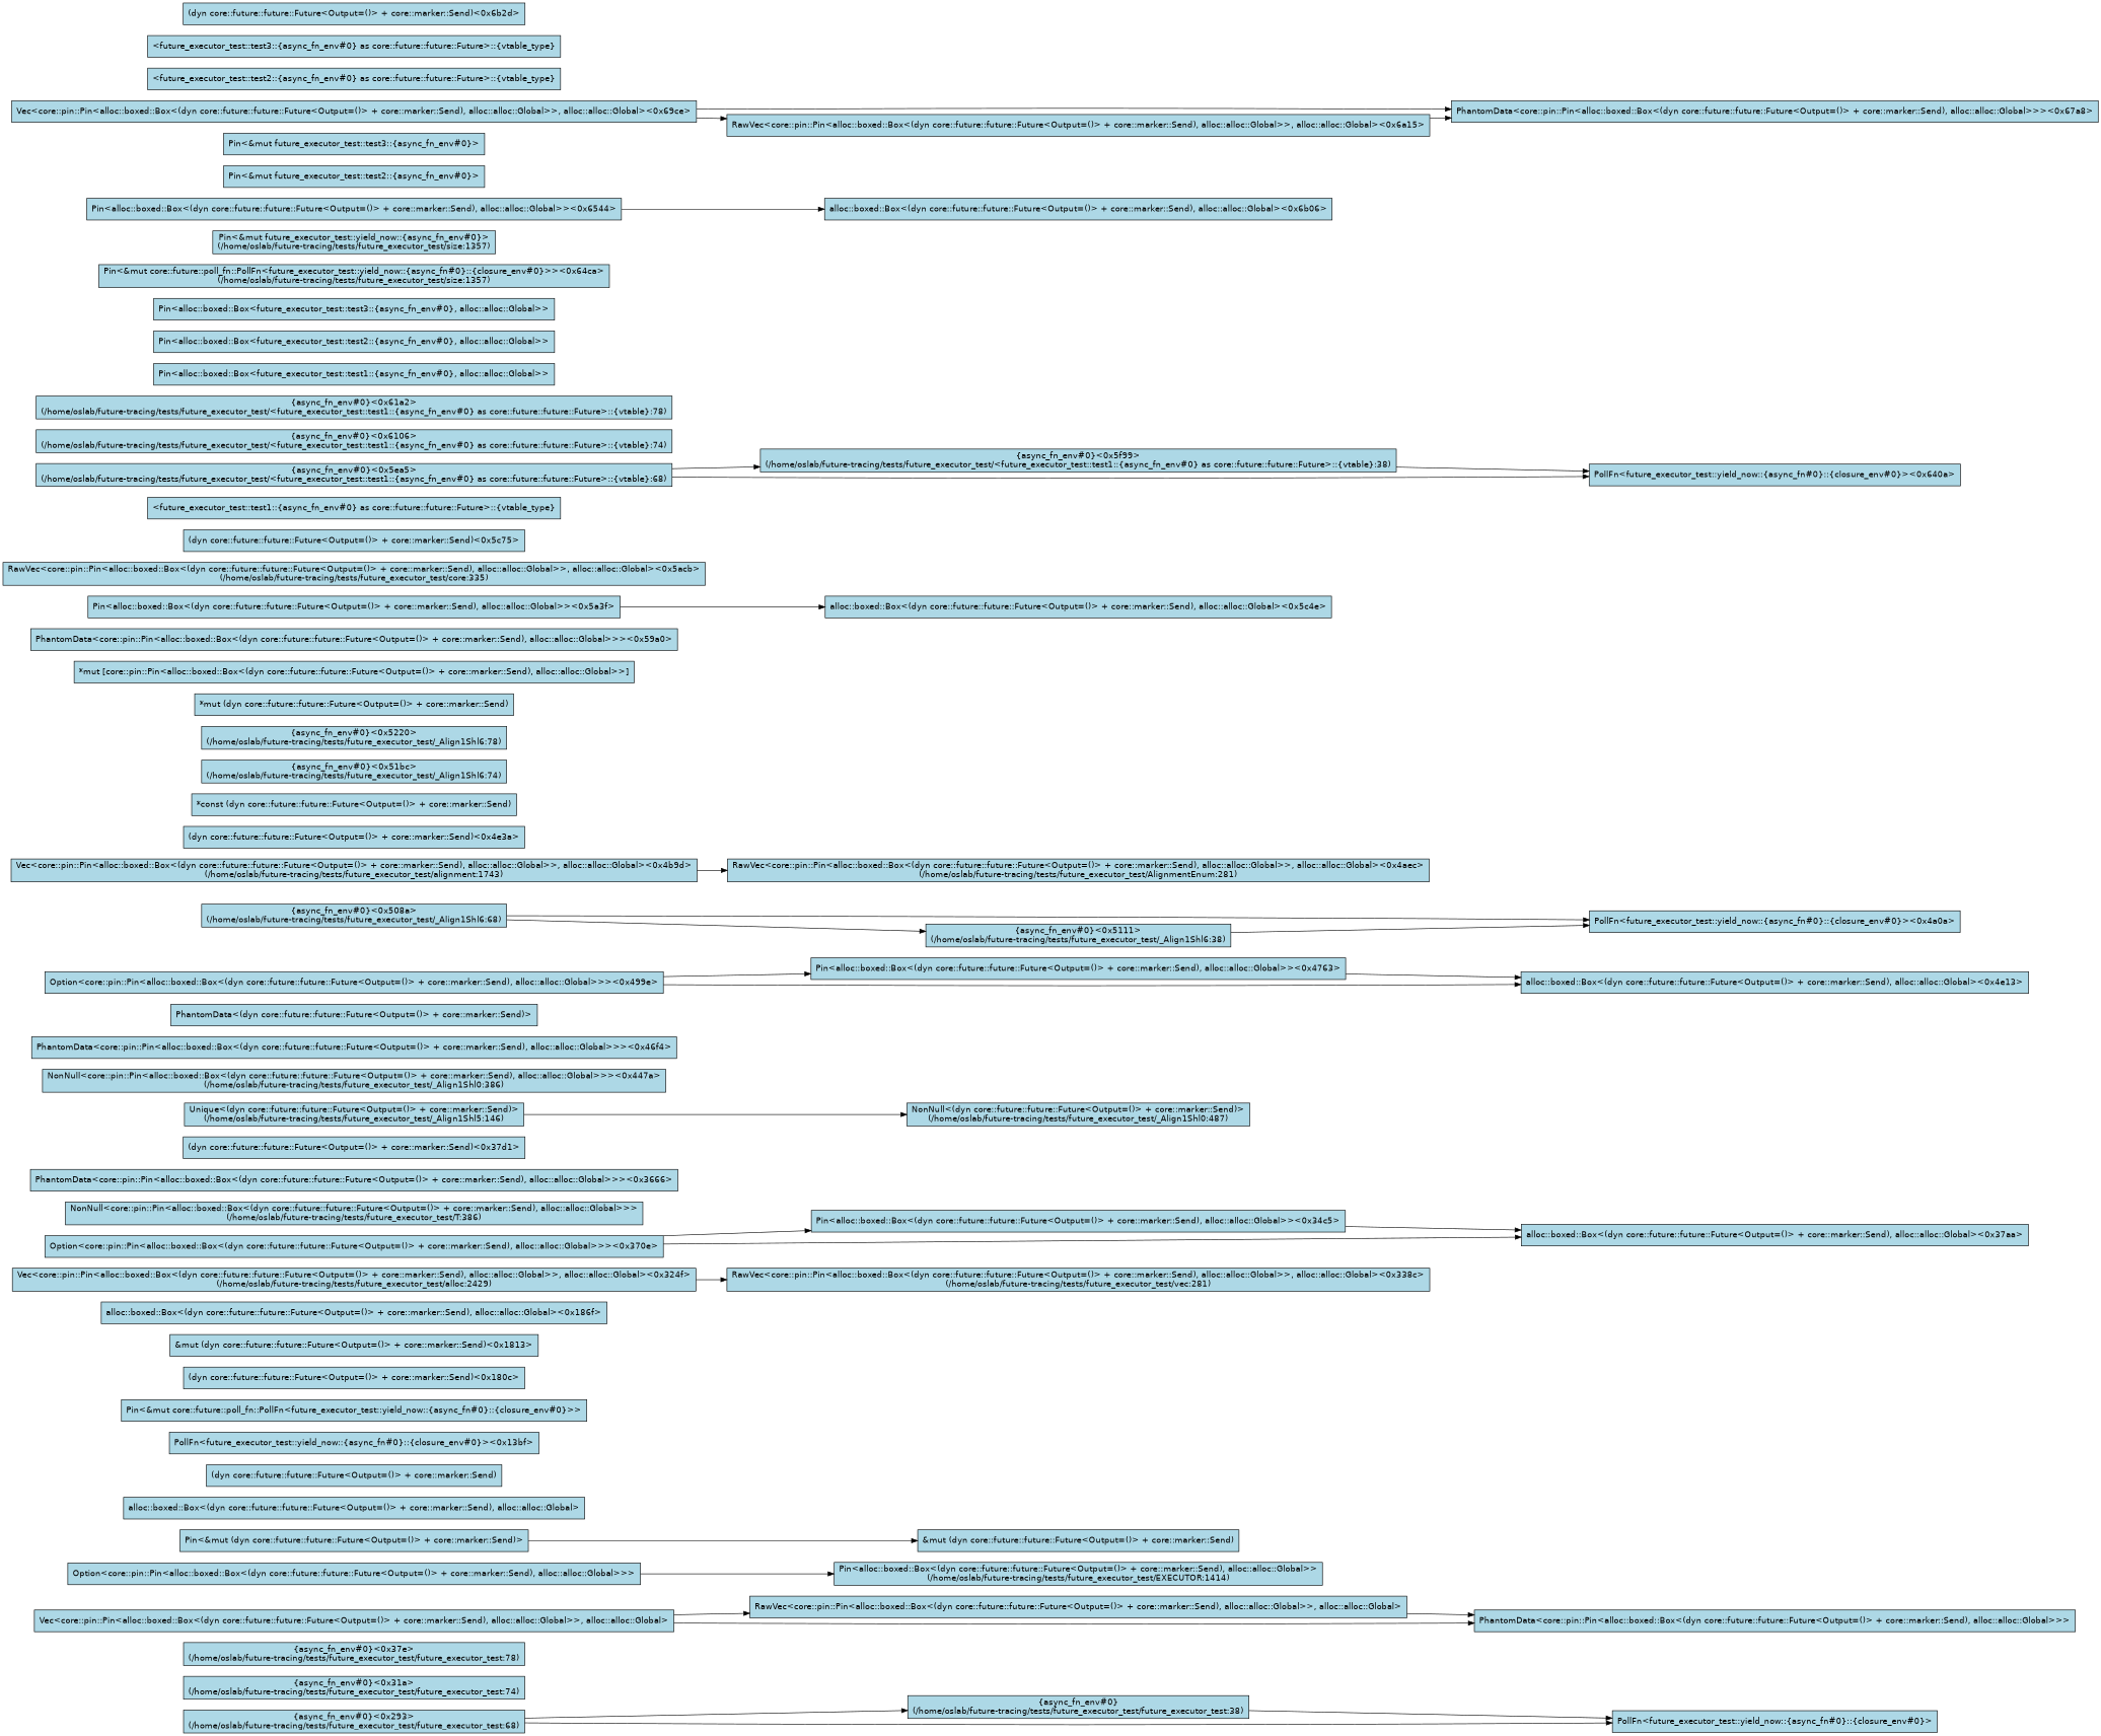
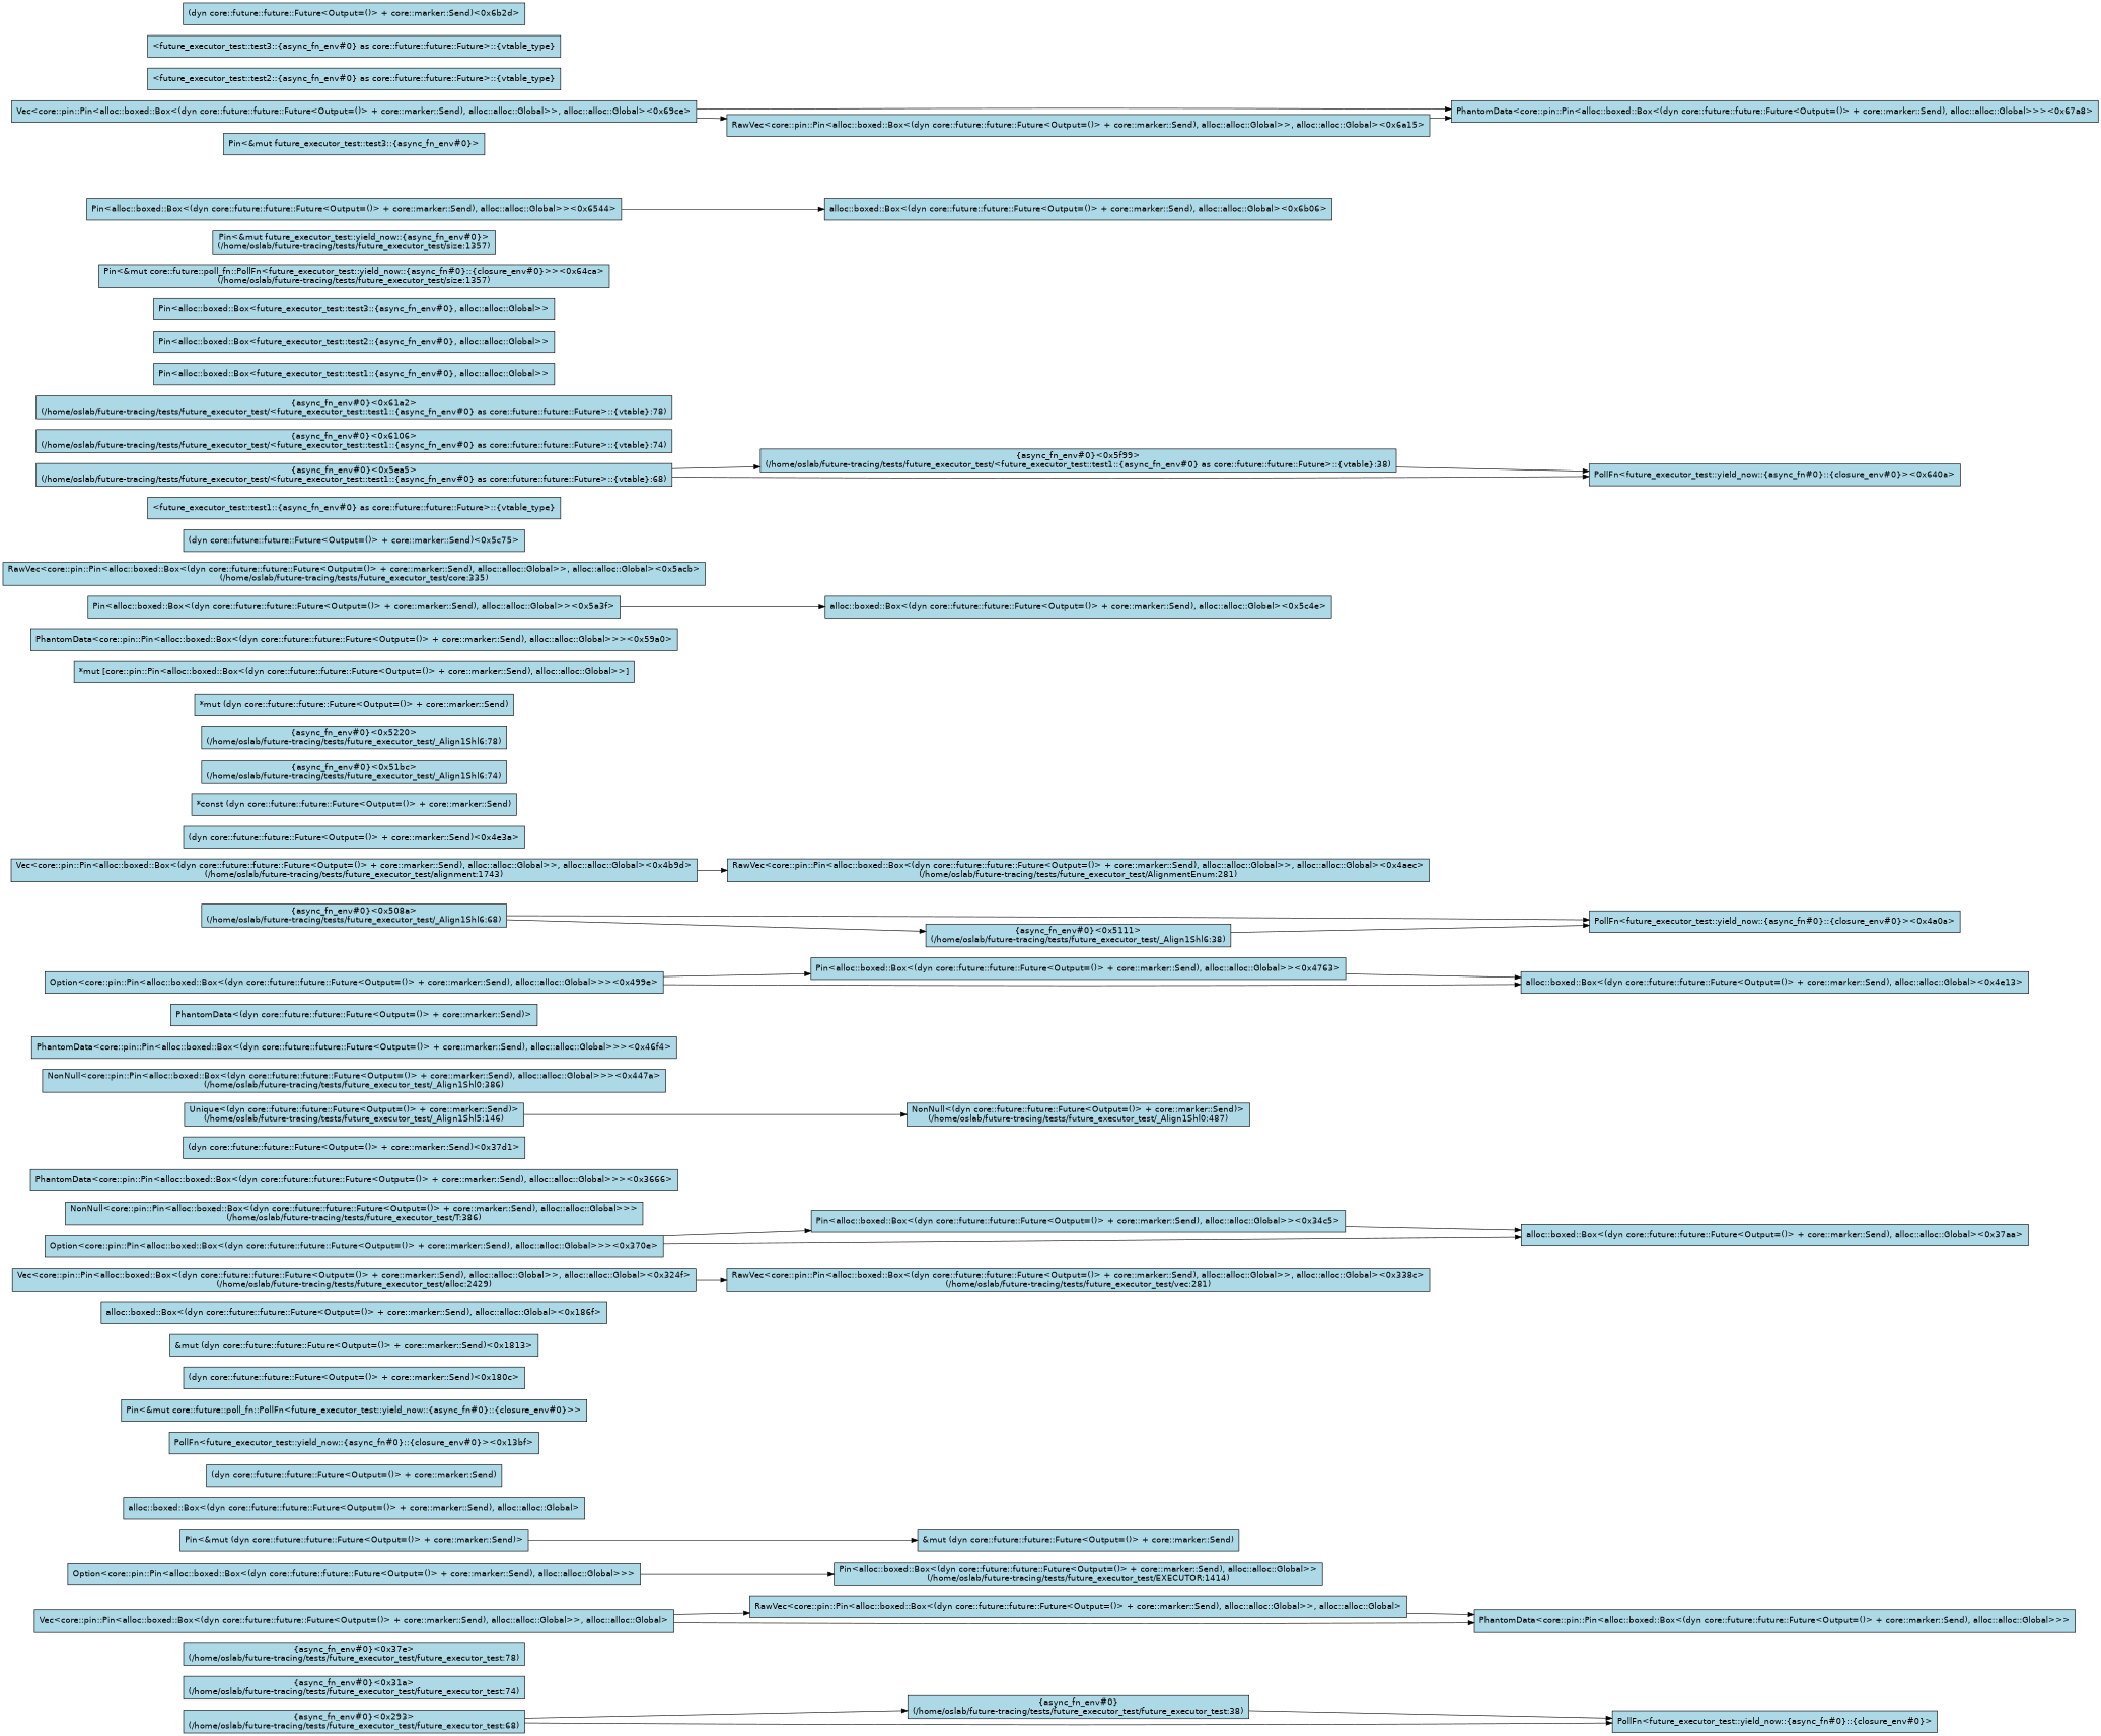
  digraph {
    rankdir=LR
    fontname="DejaVu Sans"
    node [fillcolor=lightblue fontname="DejaVu Sans" shape=box style=filled]
    edge [fontname="DejaVu Sans"]
    n1 [label="{async_fn_env#0}\n(/home/oslab/future-tracing/tests/future_executor_test/future_executor_test:38)"]
    n2 [label="PollFn<future_executor_test::yield_now::{async_fn#0}::{closure_env#0}>"]
    n3 [label="{async_fn_env#0}<0x293>\n(/home/oslab/future-tracing/tests/future_executor_test/future_executor_test:68)"]
    n4 [label="{async_fn_env#0}<0x31a>\n(/home/oslab/future-tracing/tests/future_executor_test/future_executor_test:74)"]
    n5 [label="{async_fn_env#0}<0x37e>\n(/home/oslab/future-tracing/tests/future_executor_test/future_executor_test:78)"]
    n6 [label="Vec<core::pin::Pin<alloc::boxed::Box<(dyn core::future::future::Future<Output=()> + core::marker::Send), alloc::alloc::Global>>, alloc::alloc::Global>"]
    n7 [label="RawVec<core::pin::Pin<alloc::boxed::Box<(dyn core::future::future::Future<Output=()> + core::marker::Send), alloc::alloc::Global>>, alloc::alloc::Global>"]
    n8 [label="PhantomData<core::pin::Pin<alloc::boxed::Box<(dyn core::future::future::Future<Output=()> + core::marker::Send), alloc::alloc::Global>>>"]
    n9 [label="Pin<alloc::boxed::Box<(dyn core::future::future::Future<Output=()> + core::marker::Send), alloc::alloc::Global>>\n(/home/oslab/future-tracing/tests/future_executor_test/EXECUTOR:1414)"]
    n10 [label="Pin<&mut (dyn core::future::future::Future<Output=()> + core::marker::Send)>"]
    n11 [label="&mut (dyn core::future::future::Future<Output=()> + core::marker::Send)"]
    n12 [label="Option<core::pin::Pin<alloc::boxed::Box<(dyn core::future::future::Future<Output=()> + core::marker::Send), alloc::alloc::Global>>>"]
    n13 [label="alloc::boxed::Box<(dyn core::future::future::Future<Output=()> + core::marker::Send), alloc::alloc::Global>"]
    n14 [label="(dyn core::future::future::Future<Output=()> + core::marker::Send)"]
    n15 [label="PollFn<future_executor_test::yield_now::{async_fn#0}::{closure_env#0}><0x13bf>"]
    n16 [label="Pin<&mut core::future::poll_fn::PollFn<future_executor_test::yield_now::{async_fn#0}::{closure_env#0}>>"]
    n17 [label="(dyn core::future::future::Future<Output=()> + core::marker::Send)<0x180c>"]
    n18 [label="&mut (dyn core::future::future::Future<Output=()> + core::marker::Send)<0x1813>"]
    n19 [label="alloc::boxed::Box<(dyn core::future::future::Future<Output=()> + core::marker::Send), alloc::alloc::Global><0x186f>"]
    n20 [label="Vec<core::pin::Pin<alloc::boxed::Box<(dyn core::future::future::Future<Output=()> + core::marker::Send), alloc::alloc::Global>>, alloc::alloc::Global><0x324f>\n(/home/oslab/future-tracing/tests/future_executor_test/alloc:2429)"]
    n21 [label="RawVec<core::pin::Pin<alloc::boxed::Box<(dyn core::future::future::Future<Output=()> + core::marker::Send), alloc::alloc::Global>>, alloc::alloc::Global><0x338c>\n(/home/oslab/future-tracing/tests/future_executor_test/vec:281)"]
    n22 [label="Pin<alloc::boxed::Box<(dyn core::future::future::Future<Output=()> + core::marker::Send), alloc::alloc::Global>><0x34c5>"]
    n23 [label="alloc::boxed::Box<(dyn core::future::future::Future<Output=()> + core::marker::Send), alloc::alloc::Global><0x37aa>"]
    n24 [label="NonNull<core::pin::Pin<alloc::boxed::Box<(dyn core::future::future::Future<Output=()> + core::marker::Send), alloc::alloc::Global>>>\n(/home/oslab/future-tracing/tests/future_executor_test/T:386)"]
    n25 [label="PhantomData<core::pin::Pin<alloc::boxed::Box<(dyn core::future::future::Future<Output=()> + core::marker::Send), alloc::alloc::Global>>><0x3666>"]
    n26 [label="Option<core::pin::Pin<alloc::boxed::Box<(dyn core::future::future::Future<Output=()> + core::marker::Send), alloc::alloc::Global>>><0x370e>"]
    n27 [label="(dyn core::future::future::Future<Output=()> + core::marker::Send)<0x37d1>"]
    n28 [label="Unique<(dyn core::future::future::Future<Output=()> + core::marker::Send)>\n(/home/oslab/future-tracing/tests/future_executor_test/_Align1Shl5:146)"]
    n29 [label="NonNull<(dyn core::future::future::Future<Output=()> + core::marker::Send)>\n(/home/oslab/future-tracing/tests/future_executor_test/_Align1Shl0:487)"]
    n30 [label="NonNull<core::pin::Pin<alloc::boxed::Box<(dyn core::future::future::Future<Output=()> + core::marker::Send), alloc::alloc::Global>>><0x447a>\n(/home/oslab/future-tracing/tests/future_executor_test/_Align1Shl0:386)"]
    n31 [label="PhantomData<core::pin::Pin<alloc::boxed::Box<(dyn core::future::future::Future<Output=()> + core::marker::Send), alloc::alloc::Global>>><0x46f4>"]
    n32 [label="PhantomData<(dyn core::future::future::Future<Output=()> + core::marker::Send)>"]
    n33 [label="Pin<alloc::boxed::Box<(dyn core::future::future::Future<Output=()> + core::marker::Send), alloc::alloc::Global>><0x4763>"]
    n34 [label="alloc::boxed::Box<(dyn core::future::future::Future<Output=()> + core::marker::Send), alloc::alloc::Global><0x4e13>"]
    n35 [label="Option<core::pin::Pin<alloc::boxed::Box<(dyn core::future::future::Future<Output=()> + core::marker::Send), alloc::alloc::Global>>><0x499e>"]
    n36 [label="PollFn<future_executor_test::yield_now::{async_fn#0}::{closure_env#0}><0x4a0a>"]
    n37 [label="RawVec<core::pin::Pin<alloc::boxed::Box<(dyn core::future::future::Future<Output=()> + core::marker::Send), alloc::alloc::Global>>, alloc::alloc::Global><0x4aec>\n(/home/oslab/future-tracing/tests/future_executor_test/AlignmentEnum:281)"]
    n38 [label="Vec<core::pin::Pin<alloc::boxed::Box<(dyn core::future::future::Future<Output=()> + core::marker::Send), alloc::alloc::Global>>, alloc::alloc::Global><0x4b9d>\n(/home/oslab/future-tracing/tests/future_executor_test/alignment:1743)"]
    n39 [label="(dyn core::future::future::Future<Output=()> + core::marker::Send)<0x4e3a>"]
    n40 [label="*const (dyn core::future::future::Future<Output=()> + core::marker::Send)"]
    n41 [label="{async_fn_env#0}<0x508a>\n(/home/oslab/future-tracing/tests/future_executor_test/_Align1Shl6:68)"]
    n42 [label="{async_fn_env#0}<0x5111>\n(/home/oslab/future-tracing/tests/future_executor_test/_Align1Shl6:38)"]
    n43 [label="{async_fn_env#0}<0x51bc>\n(/home/oslab/future-tracing/tests/future_executor_test/_Align1Shl6:74)"]
    n44 [label="{async_fn_env#0}<0x5220>\n(/home/oslab/future-tracing/tests/future_executor_test/_Align1Shl6:78)"]
    n45 [label="*mut (dyn core::future::future::Future<Output=()> + core::marker::Send)"]
    n46 [label="*mut [core::pin::Pin<alloc::boxed::Box<(dyn core::future::future::Future<Output=()> + core::marker::Send), alloc::alloc::Global>>]"]
    n47 [label="PhantomData<core::pin::Pin<alloc::boxed::Box<(dyn core::future::future::Future<Output=()> + core::marker::Send), alloc::alloc::Global>>><0x59a0>"]
    n48 [label="Pin<alloc::boxed::Box<(dyn core::future::future::Future<Output=()> + core::marker::Send), alloc::alloc::Global>><0x5a3f>"]
    n49 [label="alloc::boxed::Box<(dyn core::future::future::Future<Output=()> + core::marker::Send), alloc::alloc::Global><0x5c4e>"]
    n50 [label="RawVec<core::pin::Pin<alloc::boxed::Box<(dyn core::future::future::Future<Output=()> + core::marker::Send), alloc::alloc::Global>>, alloc::alloc::Global><0x5acb>\n(/home/oslab/future-tracing/tests/future_executor_test/core:335)"]
    n51 [label="(dyn core::future::future::Future<Output=()> + core::marker::Send)<0x5c75>"]
    n52 [label="<future_executor_test::test1::{async_fn_env#0} as core::future::future::Future>::{vtable_type}"]
    n53 [label="{async_fn_env#0}<0x5ea5>\n(/home/oslab/future-tracing/tests/future_executor_test/<future_executor_test::test1::{async_fn_env#0} as core::future::future::Future>::{vtable}:68)"]
    n54 [label="{async_fn_env#0}<0x5f99>\n(/home/oslab/future-tracing/tests/future_executor_test/<future_executor_test::test1::{async_fn_env#0} as core::future::future::Future>::{vtable}:38)"]
    n55 [label="PollFn<future_executor_test::yield_now::{async_fn#0}::{closure_env#0}><0x640a>"]
    n56 [label="{async_fn_env#0}<0x6106>\n(/home/oslab/future-tracing/tests/future_executor_test/<future_executor_test::test1::{async_fn_env#0} as core::future::future::Future>::{vtable}:74)"]
    n57 [label="{async_fn_env#0}<0x61a2>\n(/home/oslab/future-tracing/tests/future_executor_test/<future_executor_test::test1::{async_fn_env#0} as core::future::future::Future>::{vtable}:78)"]
    n58 [label="Pin<alloc::boxed::Box<future_executor_test::test1::{async_fn_env#0}, alloc::alloc::Global>>"]
    n59 [label="Pin<alloc::boxed::Box<future_executor_test::test2::{async_fn_env#0}, alloc::alloc::Global>>"]
    n60 [label="Pin<alloc::boxed::Box<future_executor_test::test3::{async_fn_env#0}, alloc::alloc::Global>>"]
    n61 [label="Pin<&mut core::future::poll_fn::PollFn<future_executor_test::yield_now::{async_fn#0}::{closure_env#0}>><0x64ca>\n(/home/oslab/future-tracing/tests/future_executor_test/size:1357)"]
    n62 [label="Pin<&mut future_executor_test::yield_now::{async_fn_env#0}>\n(/home/oslab/future-tracing/tests/future_executor_test/size:1357)"]
    n63 [label="Pin<alloc::boxed::Box<(dyn core::future::future::Future<Output=()> + core::marker::Send), alloc::alloc::Global>><0x6544>"]
    n64 [label="alloc::boxed::Box<(dyn core::future::future::Future<Output=()> + core::marker::Send), alloc::alloc::Global><0x6b06>"]
-   n65 [label="Pin<&mut future_executor_test::test2::{async_fn_env#0}>"]
    n66 [label="Pin<&mut future_executor_test::test3::{async_fn_env#0}>"]
    n67 [label="PhantomData<core::pin::Pin<alloc::boxed::Box<(dyn core::future::future::Future<Output=()> + core::marker::Send), alloc::alloc::Global>>><0x67a8>"]
    n68 [label="<future_executor_test::test2::{async_fn_env#0} as core::future::future::Future>::{vtable_type}"]
    n69 [label="<future_executor_test::test3::{async_fn_env#0} as core::future::future::Future>::{vtable_type}"]
    n70 [label="Vec<core::pin::Pin<alloc::boxed::Box<(dyn core::future::future::Future<Output=()> + core::marker::Send), alloc::alloc::Global>>, alloc::alloc::Global><0x69ce>"]
    n71 [label="RawVec<core::pin::Pin<alloc::boxed::Box<(dyn core::future::future::Future<Output=()> + core::marker::Send), alloc::alloc::Global>>, alloc::alloc::Global><0x6a15>"]
    n72 [label="(dyn core::future::future::Future<Output=()> + core::marker::Send)<0x6b2d>"]
    n1 -> n2
    n3 -> n1
    n3 -> n2
    n6 -> n7
    n6 -> n8
    n7 -> n8
    n10 -> n11
    n12 -> n9
    n20 -> n21
    n22 -> n23
    n26 -> n22
    n26 -> n23
    n28 -> n29
    n33 -> n34
    n35 -> n33
    n35 -> n34
    n38 -> n37
    n41 -> n36
    n41 -> n42
    n42 -> n36
    n48 -> n49
    n53 -> n54
    n53 -> n55
    n54 -> n55
    n63 -> n64
    n70 -> n67
    n70 -> n71
    n71 -> n67
  }
